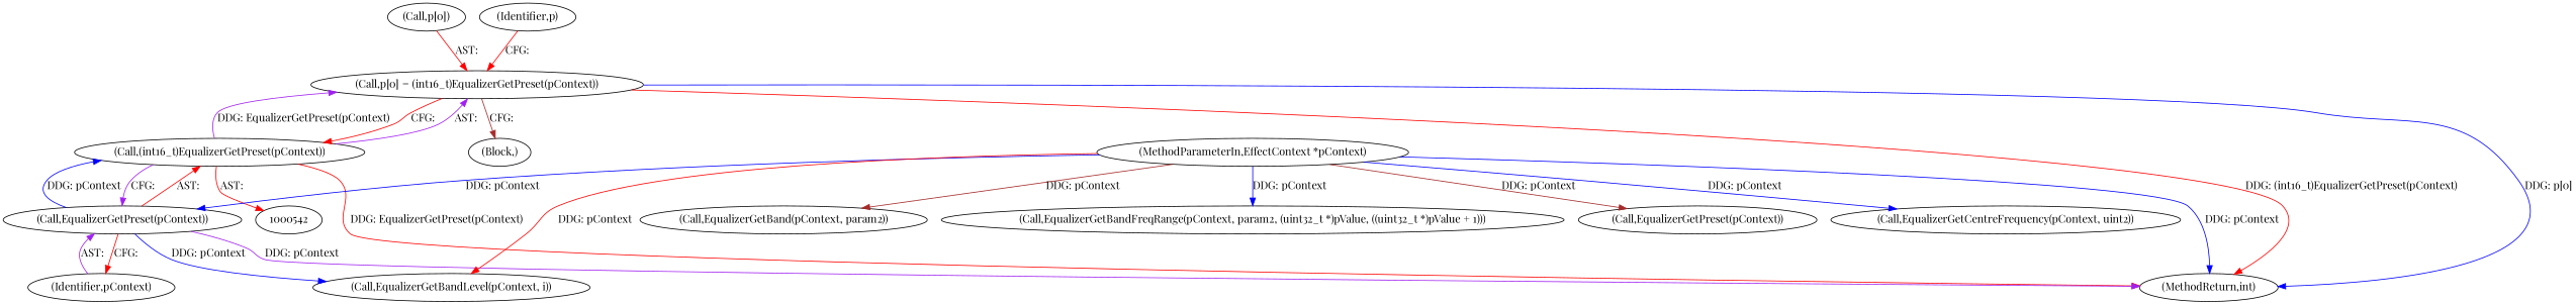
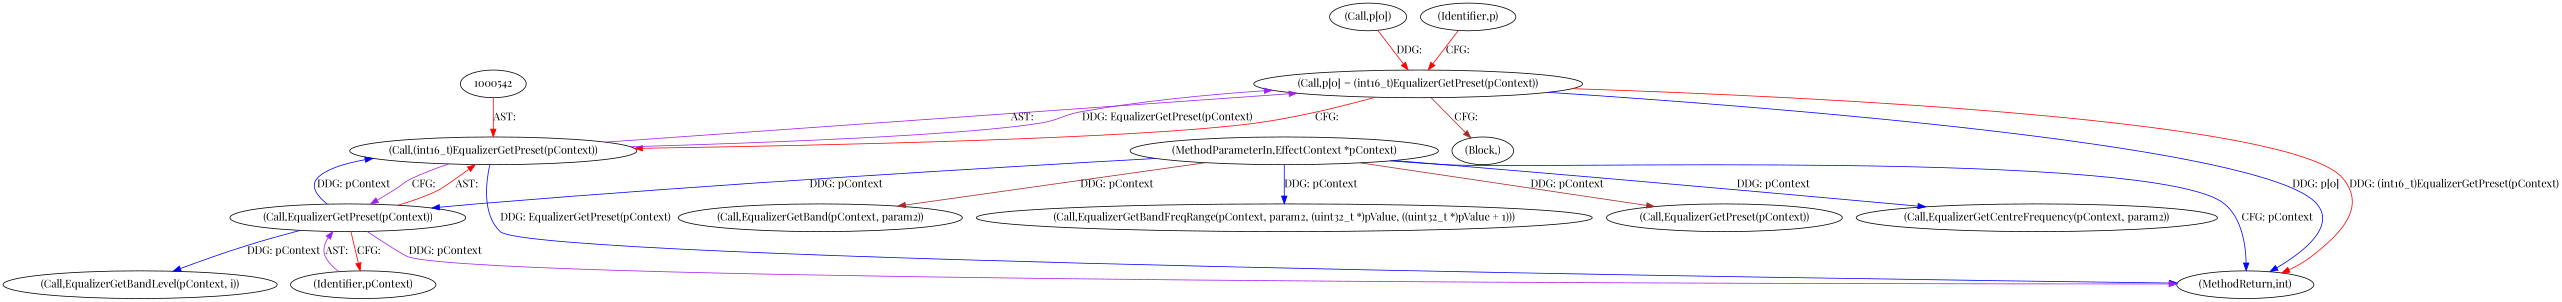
  digraph {
    fontname="Playfair Display"
    node [fontname="Playfair Display"]
    edge [color=red fontname="Playfair Display"]
    n1 [label="(Call,p[0] = (int16_t)EqualizerGetPreset(pContext))"]
    n2 [label="(Call,(int16_t)EqualizerGetPreset(pContext))"]
    n3 [label="(Block,)"]
    n4 [label="(MethodReturn,int)"]
    n5 [label="(Call,EqualizerGetPreset(pContext))"]
    n6 [label="(Call,EqualizerGetBandLevel(pContext, i))"]
    n7 [label="(Identifier,pContext)"]
    n8 [label="(MethodParameterIn,EffectContext *pContext)"]
    n9 [label="(Call,EqualizerGetBand(pContext, param2))"]
    n10 [label="(Call,EqualizerGetBandFreqRange(pContext, param2, (uint32_t *)pValue, ((uint32_t *)pValue + 1)))"]
    n11 [label="(Call,EqualizerGetPreset(pContext))"]
-   n12 [label="(Call,EqualizerGetCentreFrequency(pContext, uint2))"]
+   n12 [label="(Call,EqualizerGetCentreFrequency(pContext, param2))"]
    n13 [label="(Call,p[0])"]
    n14 [label="(Identifier,p)"]
    1000542
    n1 -> n2 [label="CFG: "]
    n1 -> n3 [color=brown label="CFG: "]
    n1 -> n4 [color=blue label="DDG: p[0]"]
    n1 -> n4 [label="DDG: (int16_t)EqualizerGetPreset(pContext)"]
    n2 -> n1 [color=purple label="AST: "]
    n2 -> n1 [color=purple label="DDG: EqualizerGetPreset(pContext)"]
-   n2 -> n4 [label="DDG: EqualizerGetPreset(pContext)"]
+   n2 -> n4 [color=blue label="DDG: EqualizerGetPreset(pContext)"]
    n2 -> n5 [color=purple label="CFG: "]
    n5 -> n2 [label="AST: "]
    n5 -> n2 [color=blue label="DDG: pContext"]
    n5 -> n4 [color=purple label="DDG: pContext"]
    n5 -> n6 [color=blue label="DDG: pContext"]
    n5 -> n7 [label="CFG: "]
    n7 -> n5 [color=purple label="AST: "]
-   n8 -> n4 [color=blue label="DDG: pContext"]
+   n8 -> n4 [color=blue label="CFG: pContext"]
    n8 -> n5 [color=blue label="DDG: pContext"]
-   n8 -> n6 [label="DDG: pContext"]
    n8 -> n9 [color=brown label="DDG: pContext"]
    n8 -> n10 [color=blue label="DDG: pContext"]
    n8 -> n11 [color=brown label="DDG: pContext"]
    n8 -> n12 [color=blue label="DDG: pContext"]
-   n13 -> n1 [label="AST: "]
+   n13 -> n1 [label="DDG: "]
    n14 -> n1 [label="CFG: "]
-   n2 -> 1000542 [label="AST: "]
+   1000542 -> n2 [label="AST: "]
  }
